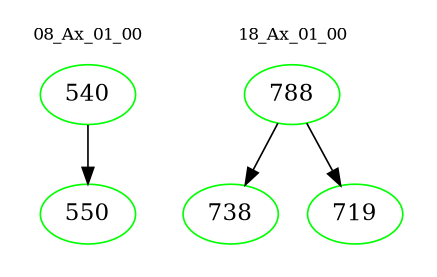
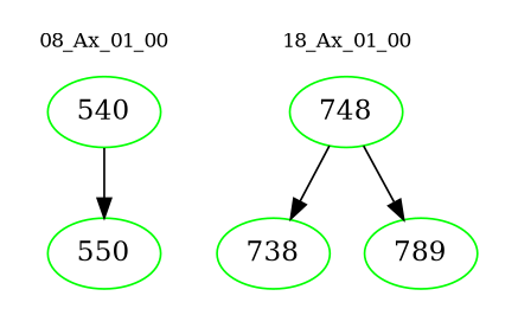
  digraph {
    node [color=green]
    edge [color=black]
    n1 [label=540]
    n2 [label=550]
-   n3 [label=788]
+   n3 [label=748]
    n4 [label=738]
-   n5 [label=719]
+   n5 [label=789]
    subgraph cluster_1 {
      color=white
      fontsize=10
      label="08_Ax_01_00"
      n1
      n2
    }
    subgraph cluster_2 {
      color=white
      fontsize=10
      label="18_Ax_01_00"
      n3
      n4
      n5
    }
    n1 -> n2
    n3 -> n4
    n3 -> n5
  }
